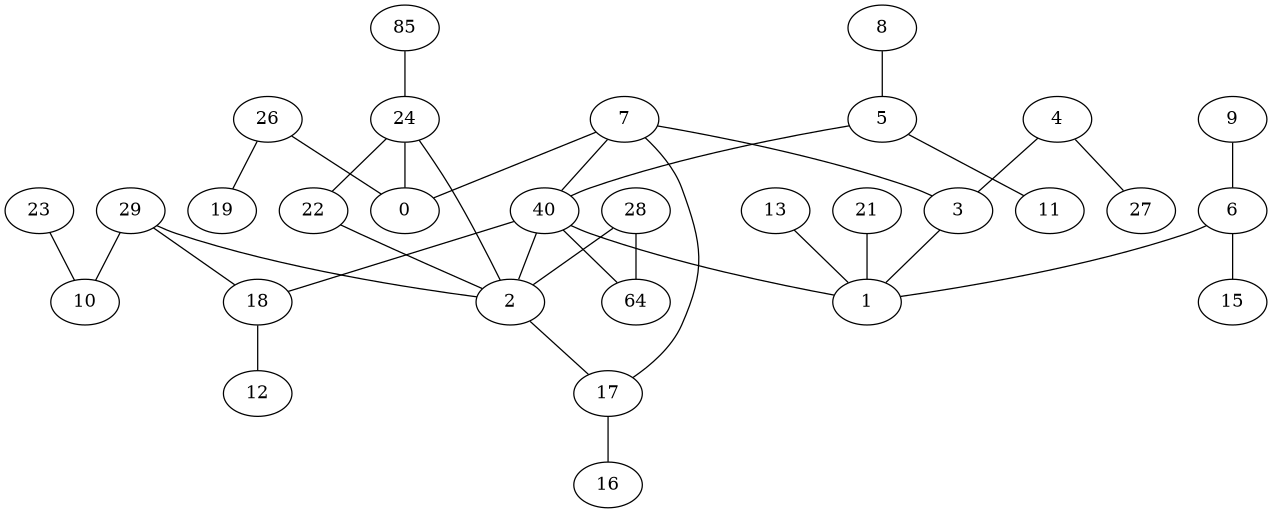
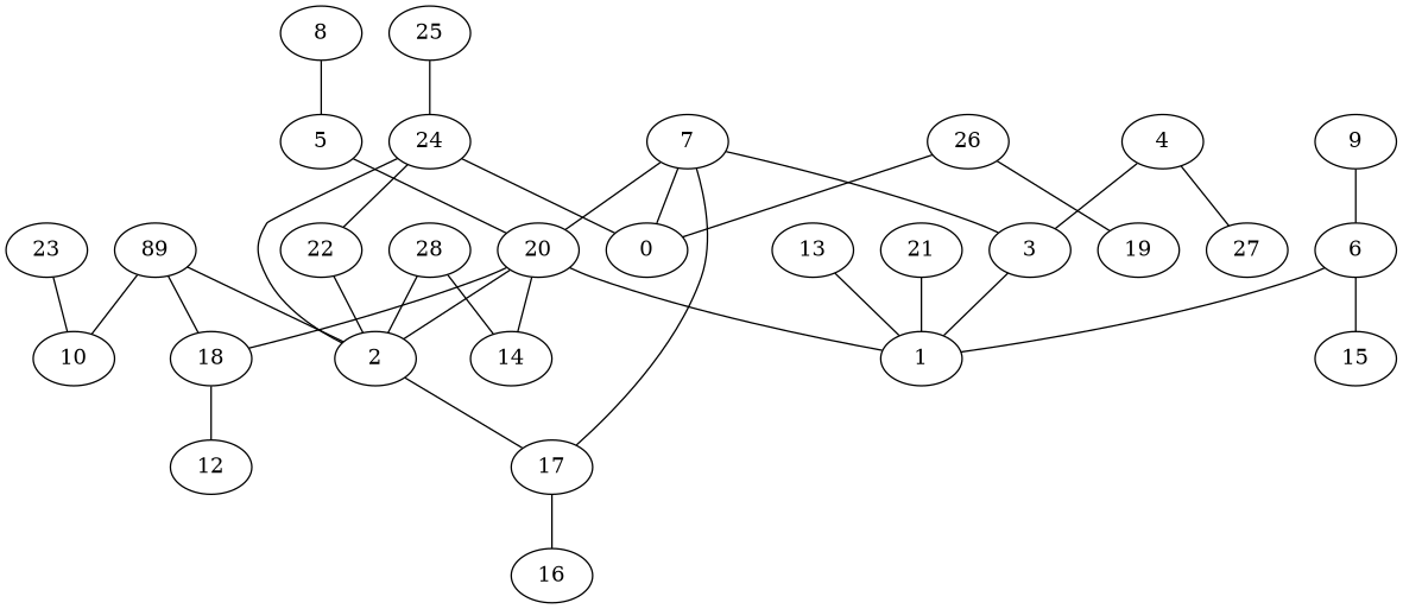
  digraph {
    edge [color=black dir=none]
-   29
+   29 [label=89]
    10
    2
    18
    17
    13
    1
    3
    6
    15
-   20 [label=40]
-   14 [label=64]
+   20
+   14
    12
    9
    22
    16
    28
-   25 [label=85]
+   25
    24
    0
    26
    19
    5
-   11
    7
    8
    4
    27
    21
    23
    subgraph sub_1 {
      29
      10
      2
      18
      17
      13
      1
      3
      6
      15
      20
      14
      12
      9
      22
      16
      28
      25
      24
      0
      26
      19
      5
-     11
      7
      8
      4
      27
      21
      23
    }
    29 -> 10
    29 -> 2
    29 -> 18
    2 -> 17
    18 -> 12
    17 -> 16
    13 -> 1
    3 -> 1
    6 -> 1
    6 -> 15
    20 -> 2
    20 -> 18
    20 -> 1
    20 -> 14
    9 -> 6
    22 -> 2
    28 -> 2
    28 -> 14
    25 -> 24
    24 -> 2
    24 -> 22
    24 -> 0
    26 -> 0
    26 -> 19
    5 -> 20
-   5 -> 11
    7 -> 17
    7 -> 3
    7 -> 20
    7 -> 0
    8 -> 5
    4 -> 3
    4 -> 27
    21 -> 1
    23 -> 10
  }
